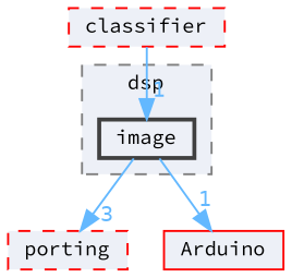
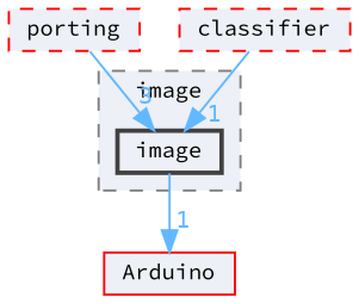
  digraph {
    compound=true
    fontname="Source Code Pro"
    node [color=red fillcolor="#edf0f7" fontname="Source Code Pro" fontsize=10 shape=box style="filled,dashed"]
    edge [color=steelblue1 fontcolor=steelblue1 fontname="Source Code Pro" fontsize=10 headlabel=1 labeldistance=1.5 labelfontname=Helvetica labelfontsize=10]
    n1 [color=grey25 height=0.2 label=image style="filled,bold" width=0.4]
    n2 [height=0.2 label=porting width=0.4]
    n3 [height=0.2 label=Arduino style=filled width=0.4]
    n4 [height=0.2 label=classifier width=0.4]
    subgraph cluster_1 {
      bgcolor="#edf0f7"
      fontsize=10
-     label=dsp
+     label=image
      pencolor=grey50
      style="filled,dashed"
      n1
    }
-   n1 -> n2 [headlabel=3]
+   n2 -> n1 [headlabel=3]
    n1 -> n3
    n4 -> n1
  }
